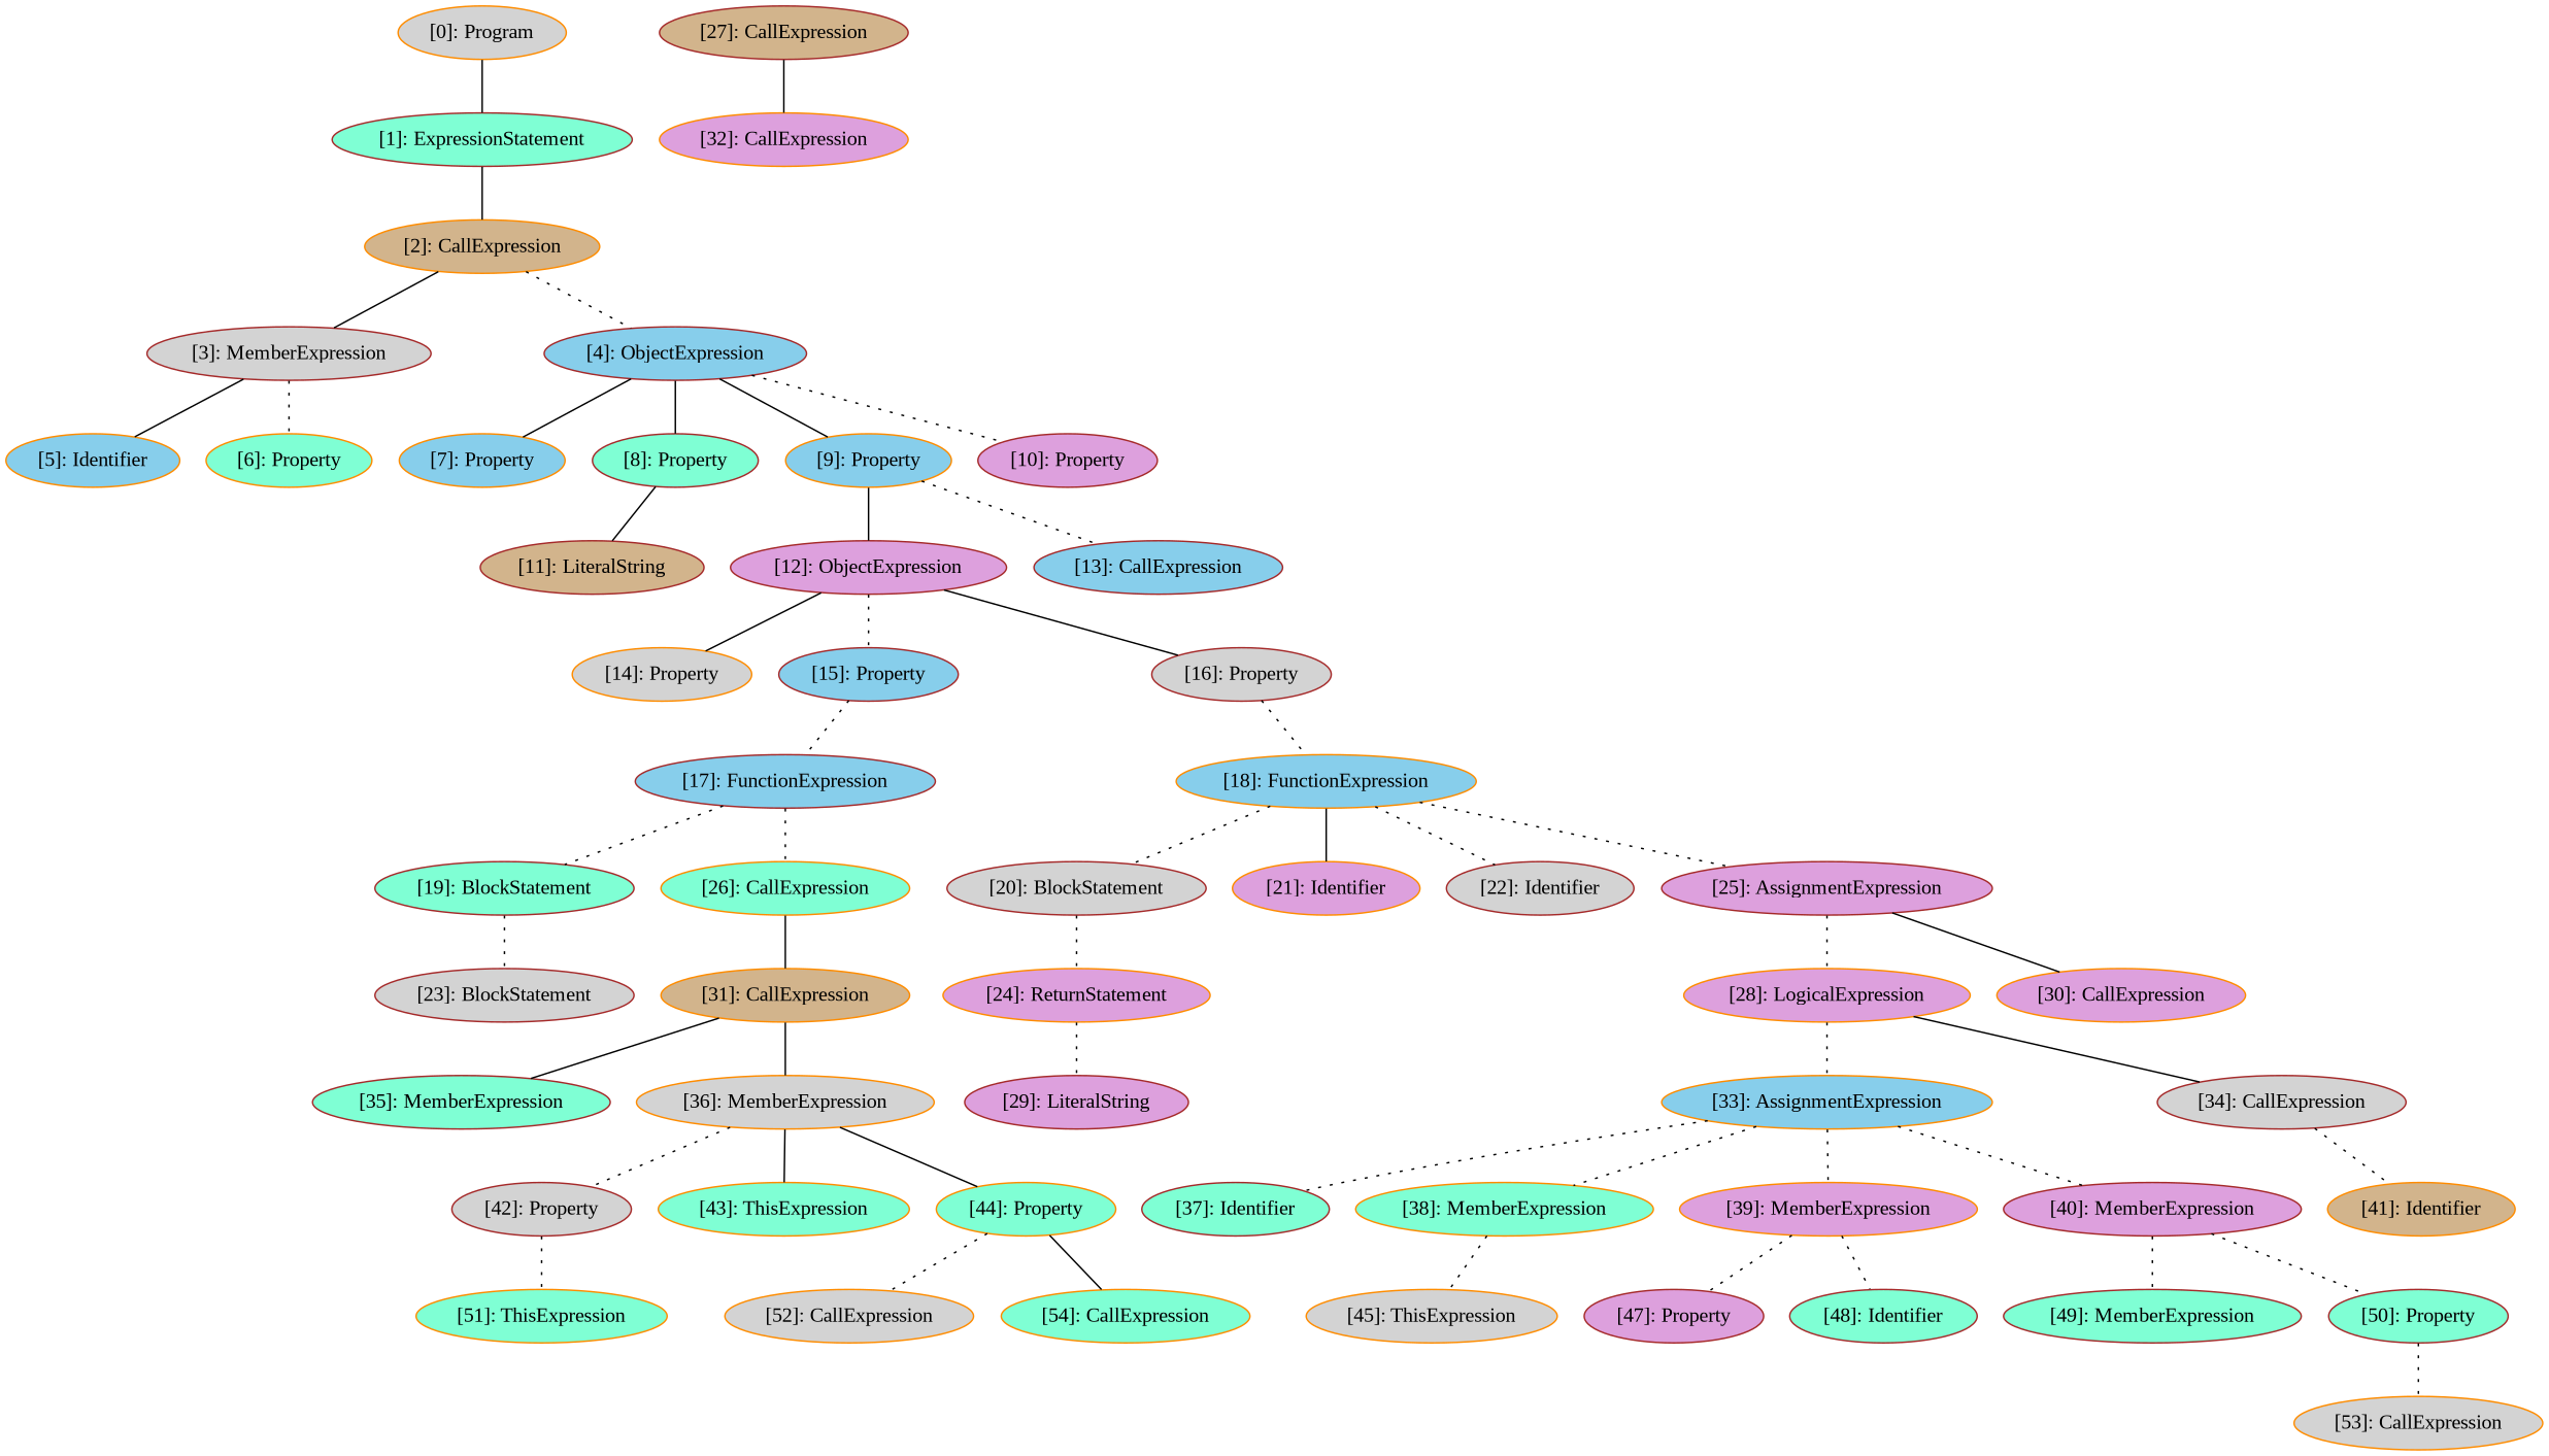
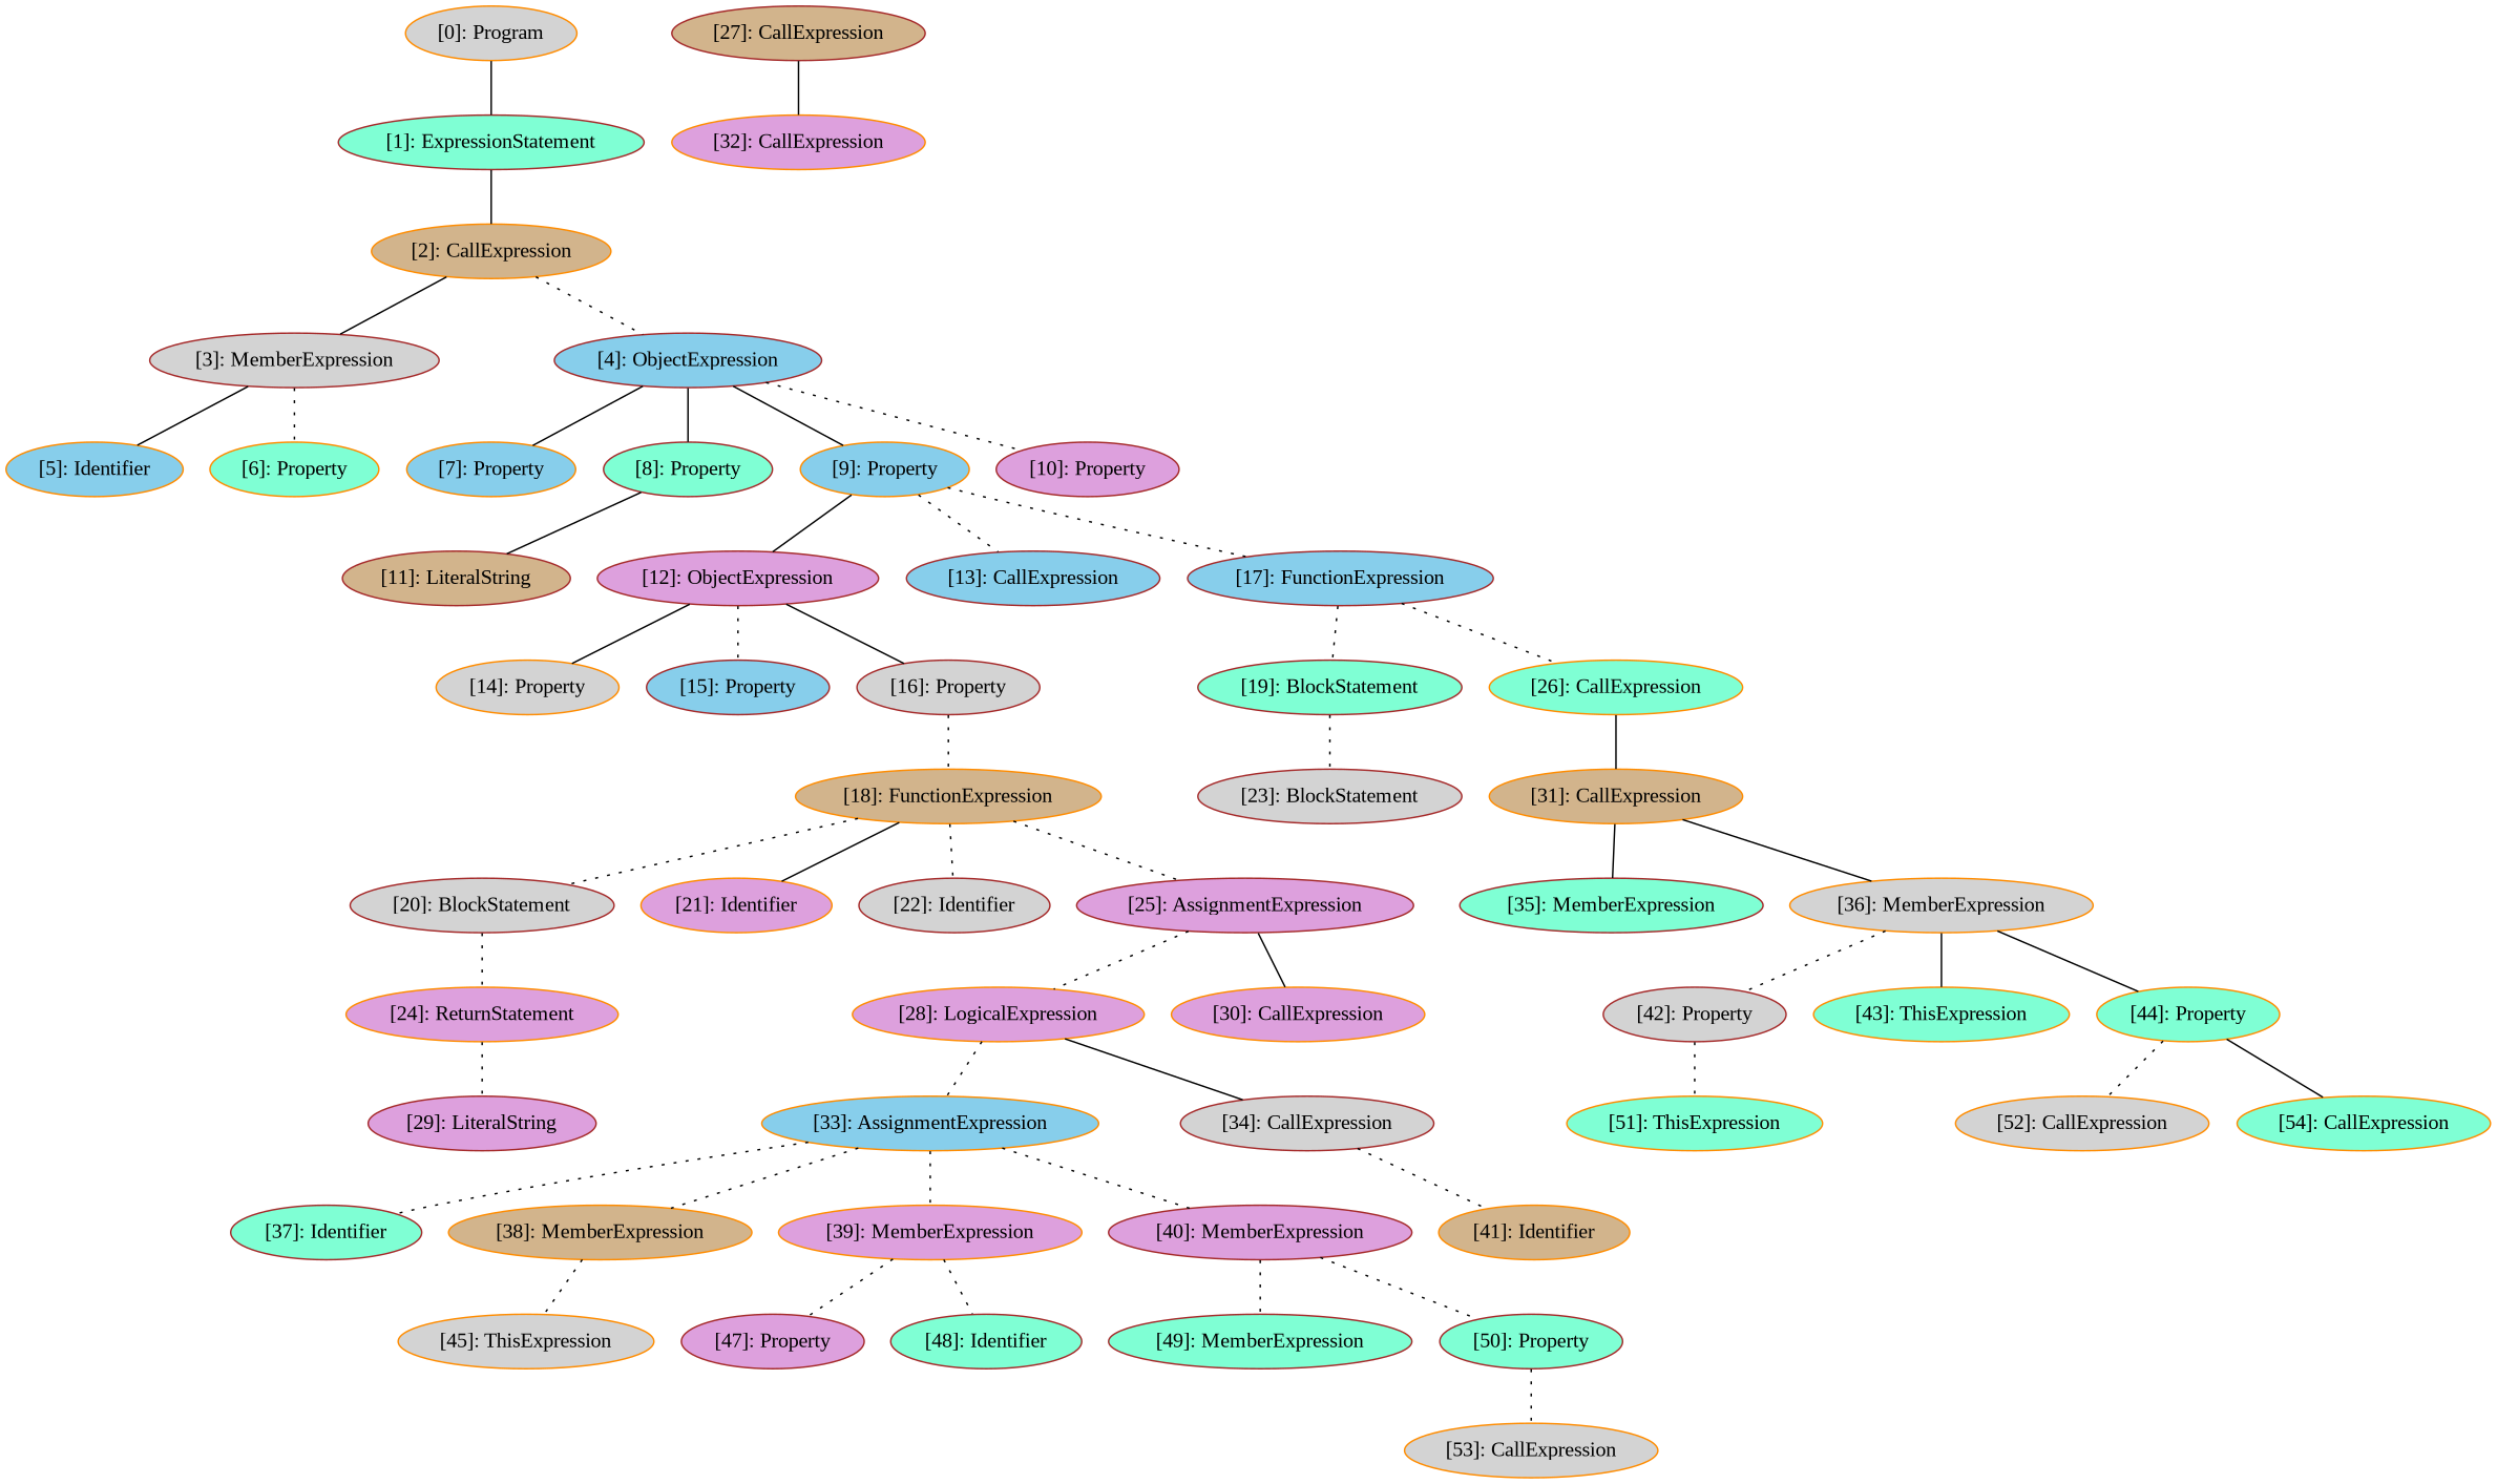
  graph {
    fontname="Liberation Serif"
    node [color=darkorange fillcolor=aquamarine fontname="Liberation Serif" style=filled]
    edge [fontname="Liberation Serif" style=dotted]
    n1 [fillcolor=lightgrey label="[0]: Program"]
    n2 [color=brown label="[1]: ExpressionStatement"]
    n3 [fillcolor=tan label="[2]: CallExpression"]
    n4 [color=brown fillcolor=lightgrey label="[3]: MemberExpression"]
    n5 [color=brown fillcolor=skyblue label="[4]: ObjectExpression"]
    n6 [fillcolor=skyblue label="[5]: Identifier"]
    n7 [label="[6]: Property"]
    n8 [fillcolor=skyblue label="[7]: Property"]
    n9 [color=brown label="[8]: Property"]
    n10 [fillcolor=skyblue label="[9]: Property"]
    n11 [color=brown fillcolor=plum label="[10]: Property"]
    n12 [color=brown fillcolor=tan label="[11]: LiteralString"]
    n13 [color=brown fillcolor=plum label="[12]: ObjectExpression"]
    n14 [color=brown fillcolor=skyblue label="[13]: CallExpression"]
    n15 [fillcolor=lightgrey label="[14]: Property"]
    n16 [color=brown fillcolor=skyblue label="[15]: Property"]
    n17 [color=brown fillcolor=lightgrey label="[16]: Property"]
    n18 [color=brown fillcolor=skyblue label="[17]: FunctionExpression"]
-   n19 [fillcolor=skyblue label="[18]: FunctionExpression"]
+   n19 [fillcolor=tan label="[18]: FunctionExpression"]
    n20 [color=brown label="[19]: BlockStatement"]
    n21 [label="[26]: CallExpression"]
    n22 [color=brown fillcolor=lightgrey label="[20]: BlockStatement"]
    n23 [fillcolor=plum label="[21]: Identifier"]
    n24 [color=brown fillcolor=lightgrey label="[22]: Identifier"]
    n25 [color=brown fillcolor=plum label="[25]: AssignmentExpression"]
    n26 [color=brown fillcolor=lightgrey label="[23]: BlockStatement"]
    n27 [fillcolor=tan label="[31]: CallExpression"]
    n28 [fillcolor=plum label="[24]: ReturnStatement"]
    n29 [fillcolor=plum label="[28]: LogicalExpression"]
    n30 [fillcolor=plum label="[30]: CallExpression"]
    n31 [color=brown fillcolor=plum label="[29]: LiteralString"]
    n32 [fillcolor=skyblue label="[33]: AssignmentExpression"]
    n33 [color=brown fillcolor=lightgrey label="[34]: CallExpression"]
    n34 [color=brown label="[35]: MemberExpression"]
    n35 [fillcolor=lightgrey label="[36]: MemberExpression"]
    n36 [color=brown fillcolor=tan label="[27]: CallExpression"]
    n37 [fillcolor=plum label="[32]: CallExpression"]
    n38 [color=brown label="[37]: Identifier"]
-   n39 [label="[38]: MemberExpression"]
+   n39 [fillcolor=tan label="[38]: MemberExpression"]
    n40 [fillcolor=plum label="[39]: MemberExpression"]
    n41 [color=brown fillcolor=plum label="[40]: MemberExpression"]
    n42 [fillcolor=tan label="[41]: Identifier"]
    n43 [color=brown fillcolor=lightgrey label="[42]: Property"]
    n44 [label="[43]: ThisExpression"]
    n45 [label="[44]: Property"]
    n46 [fillcolor=lightgrey label="[45]: ThisExpression"]
    n47 [color=brown fillcolor=plum label="[47]: Property"]
    n48 [color=brown label="[48]: Identifier"]
    n49 [color=brown label="[49]: MemberExpression"]
    n50 [color=brown label="[50]: Property"]
    n51 [label="[51]: ThisExpression"]
    n52 [fillcolor=lightgrey label="[52]: CallExpression"]
    n53 [label="[54]: CallExpression"]
    n54 [fillcolor=lightgrey label="[53]: CallExpression"]
    n1 -- n2 [style=solid]
    n2 -- n3 [style=solid]
    n3 -- n4 [style=solid]
    n3 -- n5
    n4 -- n6 [style=solid]
    n4 -- n7
    n5 -- n8 [style=solid]
    n5 -- n9 [style=solid]
    n5 -- n10 [style=solid]
    n5 -- n11
    n9 -- n12 [style=solid]
    n10 -- n13 [style=solid]
    n10 -- n14
    n13 -- n15 [style=solid]
    n13 -- n16
    n13 -- n17 [style=solid]
-   n16 -- n18
+   n10 -- n18
    n17 -- n19
    n18 -- n20
    n18 -- n21
    n19 -- n22
    n19 -- n23 [style=solid]
    n19 -- n24
    n19 -- n25
    n20 -- n26
    n21 -- n27 [style=solid]
    n22 -- n28
    n25 -- n29
    n25 -- n30 [style=solid]
    n27 -- n34 [style=solid]
    n27 -- n35 [style=solid]
    n28 -- n31
    n29 -- n32
    n29 -- n33 [style=solid]
    n32 -- n38
    n32 -- n39
    n32 -- n40
    n32 -- n41
    n33 -- n42
    n35 -- n43
    n35 -- n44 [style=solid]
    n35 -- n45 [style=solid]
    n36 -- n37 [style=solid]
    n39 -- n46
    n40 -- n47
    n40 -- n48
    n41 -- n49
    n41 -- n50
    n43 -- n51
    n45 -- n52
    n45 -- n53 [style=solid]
    n50 -- n54
  }
